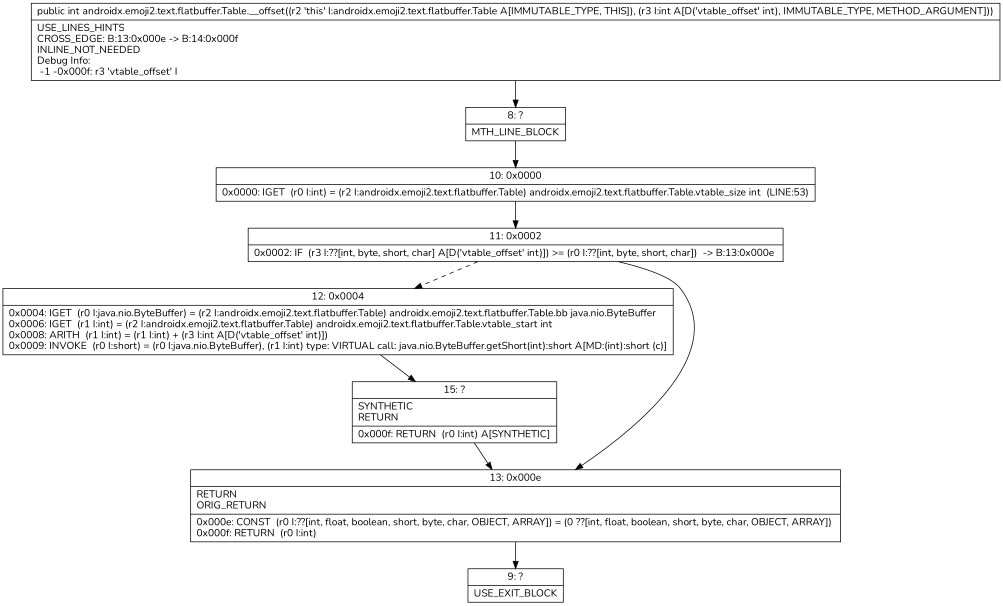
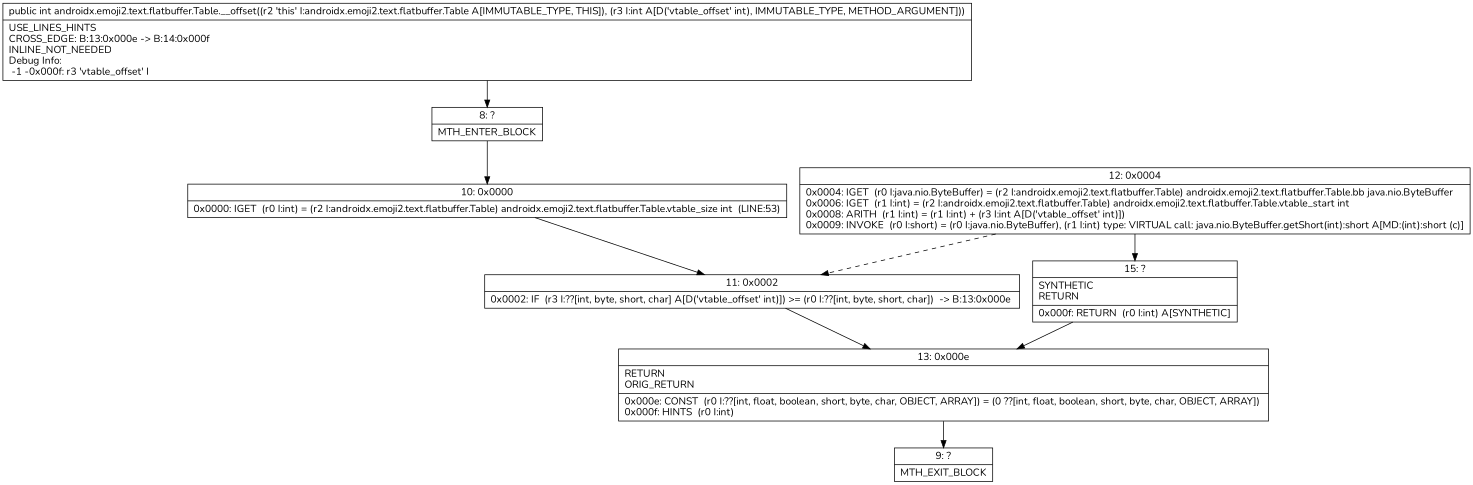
  digraph {
    fontname=Nunito
    node [fontname=Nunito shape=record]
    edge [fontname=Nunito]
-   n1 [label="{8\:\ ?|MTH_LINE_BLOCK\l}"]
+   n1 [label="{8\:\ ?|MTH_ENTER_BLOCK\l}"]
    n2 [label="{10\:\ 0x0000|0x0000: IGET  (r0 I:int) = (r2 I:androidx.emoji2.text.flatbuffer.Table) androidx.emoji2.text.flatbuffer.Table.vtable_size int  (LINE:53)\l}"]
    n3 [label="{11\:\ 0x0002|0x0002: IF  (r3 I:??[int, byte, short, char] A[D('vtable_offset' int)]) \>= (r0 I:??[int, byte, short, char])  \-\> B:13:0x000e \l}"]
    n4 [label="{12\:\ 0x0004|0x0004: IGET  (r0 I:java.nio.ByteBuffer) = (r2 I:androidx.emoji2.text.flatbuffer.Table) androidx.emoji2.text.flatbuffer.Table.bb java.nio.ByteBuffer \l0x0006: IGET  (r1 I:int) = (r2 I:androidx.emoji2.text.flatbuffer.Table) androidx.emoji2.text.flatbuffer.Table.vtable_start int \l0x0008: ARITH  (r1 I:int) = (r1 I:int) + (r3 I:int A[D('vtable_offset' int)]) \l0x0009: INVOKE  (r0 I:short) = (r0 I:java.nio.ByteBuffer), (r1 I:int) type: VIRTUAL call: java.nio.ByteBuffer.getShort(int):short A[MD:(int):short (c)]\l}"]
-   n5 [label="{13\:\ 0x000e|RETURN\lORIG_RETURN\l|0x000e: CONST  (r0 I:??[int, float, boolean, short, byte, char, OBJECT, ARRAY]) = (0 ??[int, float, boolean, short, byte, char, OBJECT, ARRAY]) \l0x000f: RETURN  (r0 I:int) \l}"]
+   n5 [label="{13\:\ 0x000e|RETURN\lORIG_RETURN\l|0x000e: CONST  (r0 I:??[int, float, boolean, short, byte, char, OBJECT, ARRAY]) = (0 ??[int, float, boolean, short, byte, char, OBJECT, ARRAY]) \l0x000f: HINTS  (r0 I:int) \l}"]
    n6 [label="{15\:\ ?|SYNTHETIC\lRETURN\l|0x000f: RETURN  (r0 I:int) A[SYNTHETIC]\l}"]
-   n7 [label="{9\:\ ?|USE_EXIT_BLOCK\l}"]
+   n7 [label="{9\:\ ?|MTH_EXIT_BLOCK\l}"]
    n8 [label="{public int androidx.emoji2.text.flatbuffer.Table.__offset((r2 'this' I:androidx.emoji2.text.flatbuffer.Table A[IMMUTABLE_TYPE, THIS]), (r3 I:int A[D('vtable_offset' int), IMMUTABLE_TYPE, METHOD_ARGUMENT]))  | USE_LINES_HINTS\lCROSS_EDGE: B:13:0x000e \-\> B:14:0x000f\lINLINE_NOT_NEEDED\lDebug Info:\l  \-1 \-0x000f: r3 'vtable_offset' I\l}"]
    n1 -> n2
    n2 -> n3
-   n3 -> n4 [style=dashed]
+   n4 -> n3 [style=dashed]
    n3 -> n5
    n4 -> n6
    n5 -> n7
    n6 -> n5
    n8 -> n1
  }
